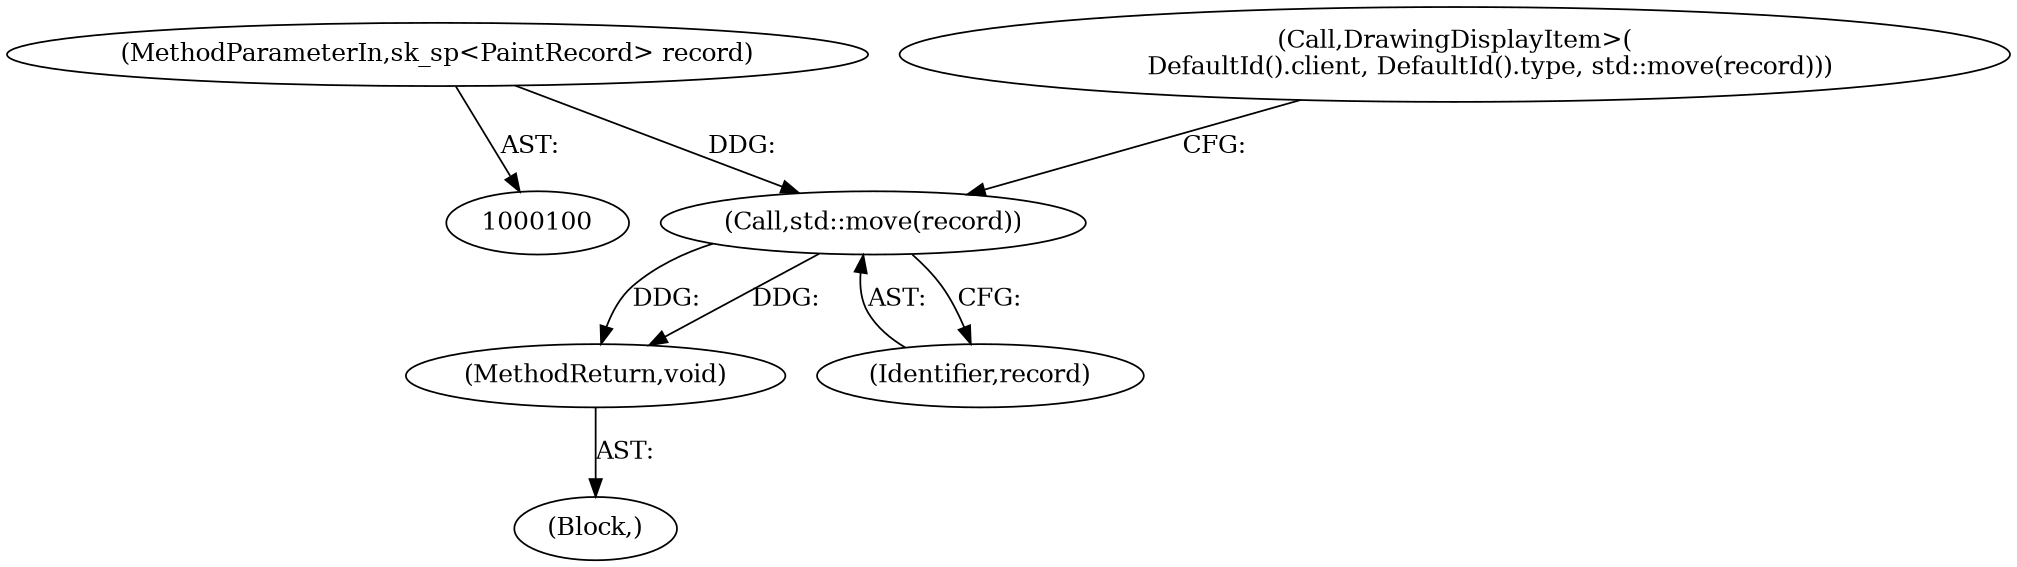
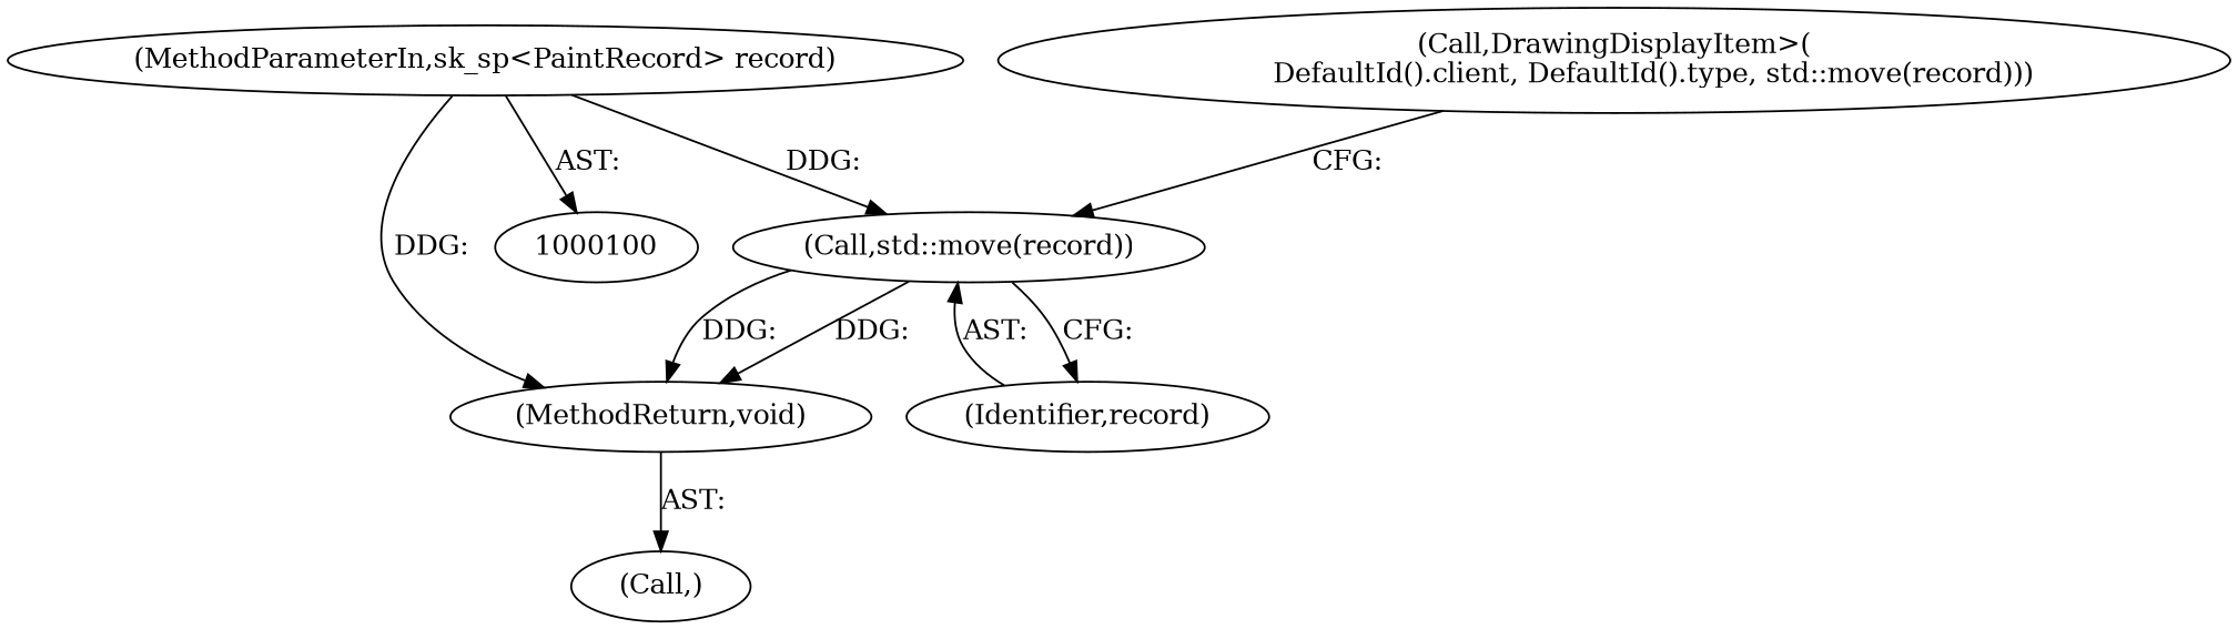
  digraph {
    n1 [label="(Call,std::move(record))"]
    n2 [label="(Identifier,record)"]
    n3 [label="(MethodReturn,void)"]
-   n4 [label="(Block,)"]
+   n4 [label="(Call,)"]
    n5 [label="(MethodParameterIn,sk_sp<PaintRecord> record)"]
    1000100
    n7 [label="(Call,DrawingDisplayItem>(\n         DefaultId().client, DefaultId().type, std::move(record)))"]
    n1 -> n2 [label="CFG: "]
    n1 -> n3 [label="DDG: "]
    n1 -> n3 [label="DDG: "]
    n2 -> n1 [label="AST: "]
    n3 -> n4 [label="AST: "]
    n5 -> n1 [label="DDG: "]
+   n5 -> n3 [label="DDG: "]
    n5 -> 1000100 [label="AST: "]
    n7 -> n1 [label="CFG: "]
  }
